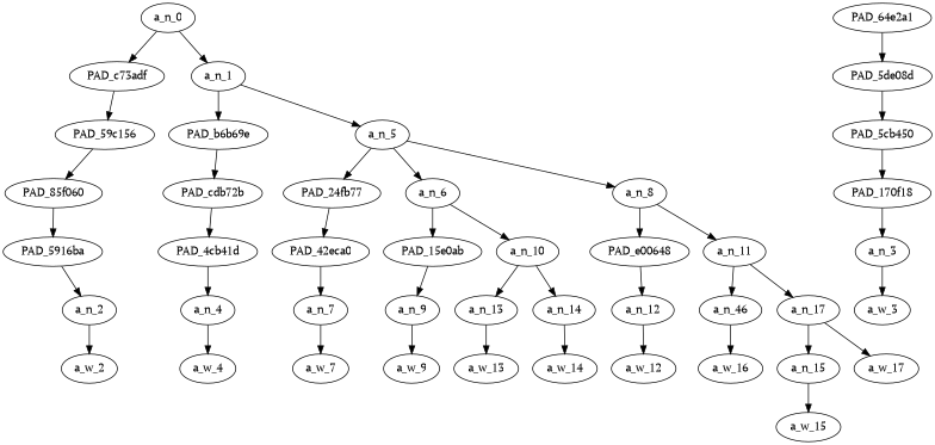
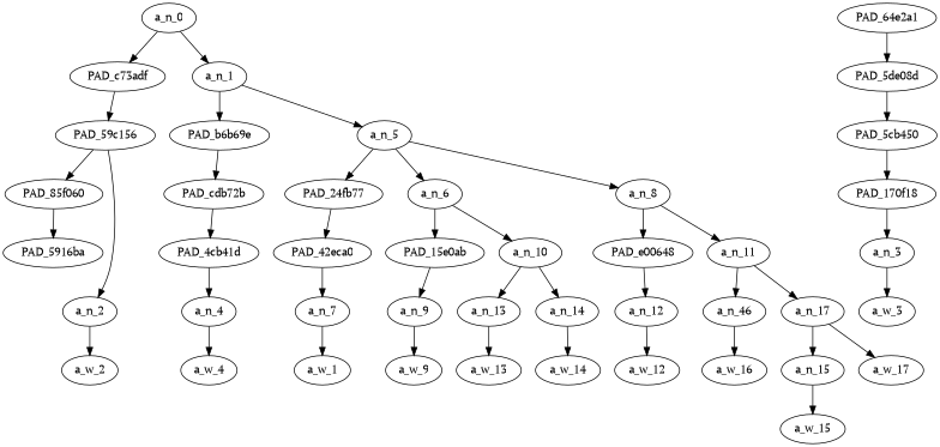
  strict digraph {
    fontname="PT Serif"
    node [div_dir=1 fontname="PT Serif" index=0 level=1 text_span="[9]" value=0.09304792]
    edge [fontname="PT Serif"]
    a_n_0 [level=6 text_span="[0, 1, 2, 3, 4, 5, 6, 7, 8, 9, 10]" value=1.00000001]
    PAD_c73adf [index=1 level=5]
    a_n_1 [div_dir=-1 level=5 text_span="[0, 1, 2, 3, 4, 5, 6, 7, 8]" value=0.85428008]
    PAD_59c156 [index=2 level=4]
    PAD_64e2a1 [index=2 level=5 text_span="[10]" value=0.05260972]
    PAD_5de08d [index=3 level=4 text_span="[10]" value=0.05260972]
    PAD_b6b69e [div_dir=-1 level=4 text_span="[0]" value=0.05143925]
    a_n_5 [div_dir=-1 index=1 level=4 text_span="[1, 2, 3, 4, 5, 6, 7, 8]" value=0.80275172]
    PAD_85f060 [index=4 level=3]
    PAD_5cb450 [index=5 level=3 text_span="[10]" value=0.05260972]
    PAD_cdb72b [div_dir=-1 level=3 text_span="[0]" value=0.05143925]
    PAD_24fb77 [index=2 level=3 text_span="[4]" value=0.04153418]
    a_n_6 [div_dir=-1 index=1 level=3 text_span="[1, 2, 3]" value=0.47249500]
    a_n_8 [index=3 level=3 text_span="[5, 6, 7, 8]" value=0.28864433]
    PAD_5916ba [index=6 level=2]
    a_n_2 [index=9]
    a_w_2 [div_dir=0 index=9 level=0 value=shot]
    PAD_170f18 [index=7 level=2 text_span="[10]" value=0.05260972]
    a_n_3 [index=10 text_span="[10]" value=0.05260972]
    a_w_3 [div_dir=0 index=10 level=0 text_span="[10]" value=him]
    PAD_4cb41d [div_dir=-1 level=2 text_span="[0]" value=0.05143925]
    PAD_42eca0 [index=3 level=2 text_span="[4]" value=0.04153418]
    PAD_15e0ab [index=1 level=2 text_span="[1]" value=0.04523392]
    a_n_10 [div_dir=-1 index=2 level=2 text_span="[2, 3]" value=0.42702592]
    PAD_e00648 [index=5 level=2 text_span="[8]" value=0.07566629]
    a_n_11 [index=4 level=2 text_span="[5, 6, 7]" value=0.21290352]
    a_n_4 [div_dir=-1 text_span="[0]" value=0.05143925]
    a_w_4 [div_dir=0 level=0 text_span="[0]" value="<user>"]
    a_n_7 [index=4 text_span="[4]" value=0.04153418]
    a_n_9 [index=1 text_span="[1]" value=0.04523392]
    a_n_13 [div_dir=-1 index=2 text_span="[2]" value=0.20159047]
    a_n_14 [div_dir=-1 index=3 text_span="[3]" value=0.22511594]
    a_n_12 [index=8 text_span="[8]" value=0.07566629]
    n34 [index=6 label=a_n_46 text_span="[6]" value=0.08595685]
    a_n_17 [div_dir=-1 index=7 text_span="[7]" value=0.08106012]
-   a_w_7 [div_dir=0 index=4 level=0 text_span="[4]" value=and]
+   a_w_7 [div_dir=0 index=4 level=0 text_span="[4]" value=and label=a_w_1]
    a_w_9 [div_dir=0 index=1 level=0 text_span="[1]" value=he]
    a_w_13 [div_dir=0 index=2 level=0 text_span="[2]" value=dindu]
    a_w_14 [div_dir=0 index=3 level=0 text_span="[3]" value=nuffin]
    a_w_12 [div_dir=0 index=8 level=0 text_span="[8]" value=done]
    a_n_15 [index=5 text_span="[5]" value=0.04587220]
    a_w_15 [div_dir=0 index=5 level=0 text_span="[5]" value=the]
    a_w_16 [div_dir=0 index=6 level=0 text_span="[6]" value=po]
    a_w_17 [div_dir=0 index=7 level=0 text_span="[7]" value=po1]
    a_n_0 -> PAD_c73adf
    a_n_0 -> a_n_1
    PAD_c73adf -> PAD_59c156
    a_n_1 -> PAD_b6b69e
    a_n_1 -> a_n_5
    PAD_59c156 -> PAD_85f060
    PAD_64e2a1 -> PAD_5de08d
    PAD_5de08d -> PAD_5cb450
    PAD_b6b69e -> PAD_cdb72b
    a_n_5 -> PAD_24fb77
    a_n_5 -> a_n_6
    a_n_5 -> a_n_8
    PAD_85f060 -> PAD_5916ba
    PAD_5cb450 -> PAD_170f18
    PAD_cdb72b -> PAD_4cb41d
    PAD_24fb77 -> PAD_42eca0
    a_n_6 -> PAD_15e0ab
    a_n_6 -> a_n_10
    a_n_8 -> PAD_e00648
    a_n_8 -> a_n_11
-   PAD_5916ba -> a_n_2
+   PAD_59c156 -> a_n_2
    a_n_2 -> a_w_2
    PAD_170f18 -> a_n_3
    a_n_3 -> a_w_3
    PAD_4cb41d -> a_n_4
    PAD_42eca0 -> a_n_7
    PAD_15e0ab -> a_n_9
    a_n_10 -> a_n_13
    a_n_10 -> a_n_14
    PAD_e00648 -> a_n_12
    a_n_11 -> n34
    a_n_11 -> a_n_17
    a_n_4 -> a_w_4
    a_n_7 -> a_w_7
    a_n_9 -> a_w_9
    a_n_13 -> a_w_13
    a_n_14 -> a_w_14
    a_n_12 -> a_w_12
    n34 -> a_w_16
    a_n_17 -> a_n_15
    a_n_17 -> a_w_17
    a_n_15 -> a_w_15
  }
